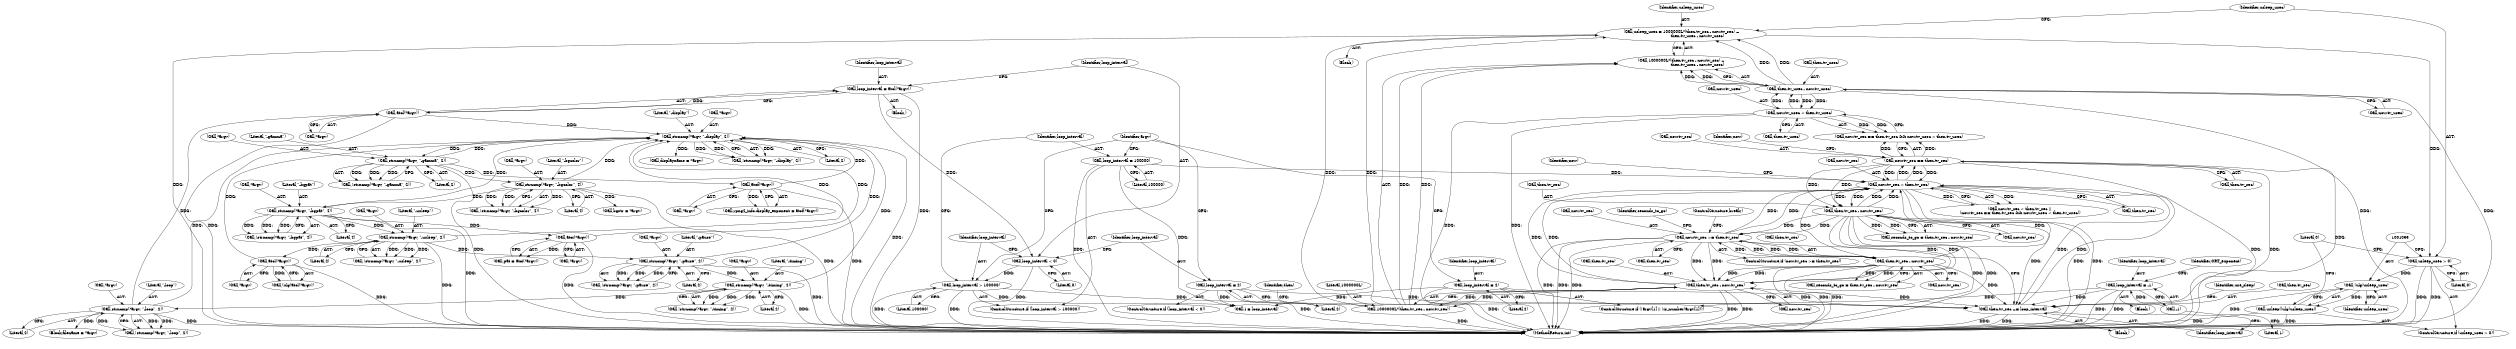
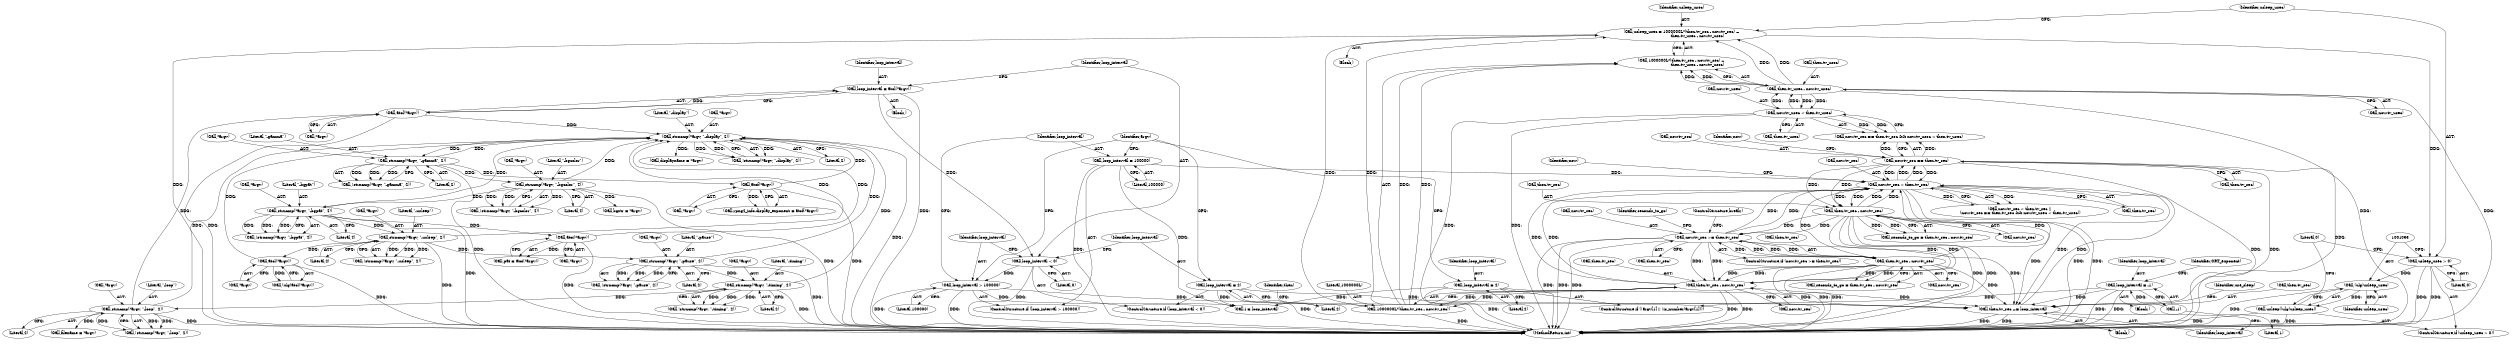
  digraph {
    n1 [label="(Call,usleep_usec > 0)"]
    n2 [label="(Call,(ulg)usleep_usec)"]
    n3 [label="(MethodReturn,int)"]
    n4 [label="(ControlStructure,if (usleep_usec > 0))"]
    n5 [label="(Literal,0)"]
    n6 [label="(Call,usleep((ulg)usleep_usec))"]
    n7 [label="(Identifier,usleep_usec)"]
    n8 [label="(Call,usleep_usec = 1000000L*(then.tv_sec - now.tv_sec) +\n                          then.tv_usec - now.tv_usec)"]
    n9 [label="(Block,)"]
    n10 [label="(Call,1000000L*(then.tv_sec - now.tv_sec) +\n                          then.tv_usec - now.tv_usec)"]
    n11 [label="(Call,then.tv_usec - now.tv_usec)"]
    n12 [label="(Call,1000000L*(then.tv_sec - now.tv_sec))"]
    n13 [label="(Call,then.tv_sec - now.tv_sec)"]
    n14 [label="(Call,now.tv_sec < then.tv_sec)"]
    n15 [label="(Call,then.tv_sec += loop_interval)"]
    n16 [label="(Call,now.tv_sec)"]
    n17 [label="(Call,then.tv_sec - now.tv_sec)"]
    n18 [label="(Call,now.tv_sec == then.tv_sec)"]
    n19 [label="(Call,now.tv_sec < then.tv_sec ||\n (now.tv_sec == then.tv_sec && now.tv_usec < then.tv_usec))"]
    n20 [label="(Call,then.tv_sec)"]
    n21 [label="(Block,)"]
    n22 [label="(Identifier,loop_interval)"]
    n23 [label="(Call,then.tv_sec - now.tv_sec)"]
    n24 [label="(Call,now.tv_sec >= then.tv_sec)"]
    n25 [label="(Call,seconds_to_go = then.tv_sec - now.tv_sec)"]
    n26 [label="(Call,now.tv_sec)"]
    n27 [label="(ControlStructure,if (now.tv_sec >= then.tv_sec))"]
    n28 [label="(Call,then.tv_sec)"]
    n29 [label="(Call,now.tv_sec)"]
    n30 [label="(Call,seconds_to_go = then.tv_sec - now.tv_sec)"]
    n31 [label="(Call,then.tv_sec)"]
    n32 [label="(Call,now.tv_sec == then.tv_sec && now.tv_usec < then.tv_usec)"]
    n33 [label="(Call,now.tv_usec < then.tv_usec)"]
    n34 [label="(Call,loop_interval = 2)"]
    n35 [label="(Literal,2)"]
    n36 [label="(Call,i = loop_interval)"]
    n37 [label="(ControlStructure,if (loop_interval < 0))"]
    n38 [label="(Call,loop_interval = 100000)"]
    n39 [label="(Literal,100000)"]
    n40 [label="(ControlStructure,if (loop_interval > 100000))"]
    n41 [label="(Call,loop_interval = 2)"]
    n42 [label="(Literal,2)"]
    n43 [label="(ControlStructure,if (!argv[1] || !is_number(argv[1])))"]
    n44 [label="(Call,loop_interval > 100000)"]
    n45 [label="(Literal,100000)"]
    n46 [label="(Call,loop_interval < 0)"]
    n47 [label="(Literal,0)"]
    n48 [label="(Call,loop_interval = atol(*argv))"]
    n49 [label="(Call,atol(*argv))"]
    n50 [label="(Block,)"]
    n51 [label="(Call,strncmp(*argv, \"-display\", 2))"]
    n52 [label="(Call,*argv)"]
    n53 [label="(Call,strncmp(*argv, \"-gamma\", 2))"]
    n54 [label="(Call,displayname = *argv)"]
    n55 [label="(Call,!strncmp(*argv, \"-display\", 2))"]
    n56 [label="(Literal,2)"]
    n57 [label="(Call,strncmp(*argv, \"-loop\", 2))"]
    n58 [label="(Call,!strncmp(*argv, \"-loop\", 2))"]
    n59 [label="(Literal,2)"]
-   n60 [label="(Block,filename = *argv)"]
+   n60 [label="(Call,filename = *argv)"]
    n61 [label="(Call,strncmp(*argv, \"-timing\", 2))"]
    n62 [label="(Literal,2)"]
    n63 [label="(Call,!strncmp(*argv, \"-timing\", 2))"]
    n64 [label="(Call,strncmp(*argv, \"-pause\", 2))"]
    n65 [label="(Call,!strncmp(*argv, \"-pause\", 2))"]
    n66 [label="(Literal,2)"]
    n67 [label="(Call,strncmp(*argv, \"-usleep\", 2))"]
    n68 [label="(Call,atol(*argv))"]
    n69 [label="(Call,!strncmp(*argv, \"-usleep\", 2))"]
    n70 [label="(Literal,2)"]
    n71 [label="(Call,(ulg)atol(*argv))"]
    n72 [label="(Call,*argv)"]
    n73 [label="(Call,strncmp(*argv, \"-bgpat\", 4))"]
    n74 [label="(Call,atoi(*argv))"]
    n75 [label="(Call,!strncmp(*argv, \"-bgpat\", 4))"]
    n76 [label="(Literal,4)"]
    n77 [label="(Call,*argv)"]
    n78 [label="(Call,pat = atoi(*argv))"]
    n79 [label="(Call,strncmp(*argv, \"-bgcolor\", 4))"]
    n80 [label="(Literal,4)"]
    n81 [label="(Call,bgstr = *argv)"]
    n82 [label="(Call,!strncmp(*argv, \"-bgcolor\", 4))"]
    n83 [label="(Call,atof(*argv))"]
    n84 [label="(Call,!strncmp(*argv, \"-gamma\", 2))"]
    n85 [label="(Literal,2)"]
    n86 [label="(Call,rpng2_info.display_exponent = atof(*argv))"]
    n87 [label="(Call,*argv)"]
    n88 [label="(Call,loop_interval = -1)"]
    n89 [label="(Call,-1)"]
    n90 [label="(Block,)"]
    n91 [label="(Literal,1)"]
    n92 [label="(Call,now.tv_usec)"]
    n93 [label="(Call,then.tv_usec)"]
    n94 [label="(Call,now.tv_sec)"]
    n95 [label="(Call,*argv)"]
    n96 [label="(Literal,0)"]
    n97 [label="(Call,now.tv_sec)"]
    n98 [label="(Literal,\"-gamma\")"]
    n99 [label="(Identifier,CRT_exponent)"]
    n100 [label="(Identifier,usleep_usec)"]
    n101 [label="(Call,then.tv_sec)"]
    n102 [label="(Call,now.tv_usec)"]
    n103 [label="(Call,*argv)"]
    n104 [label="(Call,*argv)"]
    n105 [label="(Call,*argv)"]
    n106 [label="(Call,now.tv_sec)"]
    n107 [label="(Literal,\"-display\")"]
    n108 [label="(Literal,\"-timing\")"]
    n109 [label="(Literal,\"-usleep\")"]
    n110 [label="(Identifier,use_sleep)"]
    n111 [label="(Identifier,loop_interval)"]
    n112 [label="(Call,*argv)"]
    n113 [label="(Call,*argv)"]
    n114 [label="(Identifier,loop_interval)"]
    n115 [label="(Call,then.tv_sec)"]
    n116 [label="(Identifier,loop_interval)"]
    n117 [label="(Identifier,now)"]
    n118 [label="(Identifier,loop_interval)"]
    n119 [label="(Literal,1000000L)"]
    n120 [label="(Call,*argv)"]
    n121 [label="(Identifier,seconds_to_go)"]
    n122 [label="(Literal,\"-loop\")"]
    n123 [label="(Identifier,then)"]
    n124 [label="(Literal,\"-pause\")"]
    n125 [label="(Literal,\"-bgpat\")"]
    n126 [label="(ControlStructure,break;)"]
    n127 [label="(Identifier,loop_interval)"]
    n128 [label="(Identifier,argv)"]
    n129 [label="(Identifier,usleep_usec)"]
    n130 [label="(Identifier,loop_interval)"]
    n131 [label="(Call,then.tv_sec)"]
    n132 [label="(Literal,\"-bgcolor\")"]
    n133 [label="(Call,then.tv_sec)"]
    n134 [label="(Identifier,now)"]
    n135 [label="(Identifier,loop_interval)"]
    n136 [label="(Call,then.tv_usec)"]
    n137 [label="(Call,*argv)"]
    1001033
    n1 -> n2 [label="DDG: "]
    n1 -> n3 [label="DDG: "]
    n1 -> n3 [label="DDG: "]
    n1 -> n4 [label="AST: "]
    n1 -> n5 [label="CFG: "]
    n2 -> n3 [label="DDG: "]
    n2 -> n6 [label="AST: "]
    n2 -> n6 [label="DDG: "]
    n2 -> n7 [label="CFG: "]
    n5 -> n1 [label="AST: "]
    n6 -> n2 [label="CFG: "]
    n6 -> n3 [label="DDG: "]
    n6 -> n3 [label="DDG: "]
    n6 -> n4 [label="AST: "]
    n7 -> n2 [label="AST: "]
    n8 -> n1 [label="DDG: "]
    n8 -> n3 [label="DDG: "]
    n8 -> n9 [label="AST: "]
    n8 -> n10 [label="CFG: "]
    n10 -> n8 [label="AST: "]
    n10 -> n11 [label="CFG: "]
    n11 -> n3 [label="DDG: "]
    n11 -> n3 [label="DDG: "]
    n11 -> n8 [label="DDG: "]
    n11 -> n8 [label="DDG: "]
    n11 -> n10 [label="AST: "]
    n11 -> n10 [label="DDG: "]
    n11 -> n10 [label="DDG: "]
    n11 -> n33 [label="DDG: "]
    n11 -> n33 [label="DDG: "]
    n11 -> n92 [label="CFG: "]
    n12 -> n3 [label="DDG: "]
    n12 -> n8 [label="DDG: "]
    n12 -> n8 [label="DDG: "]
    n12 -> n10 [label="AST: "]
    n12 -> n10 [label="DDG: "]
    n12 -> n10 [label="DDG: "]
    n12 -> n13 [label="CFG: "]
    n13 -> n3 [label="DDG: "]
    n13 -> n3 [label="DDG: "]
    n13 -> n12 [label="AST: "]
    n13 -> n12 [label="DDG: "]
    n13 -> n12 [label="DDG: "]
    n13 -> n14 [label="DDG: "]
    n13 -> n14 [label="DDG: "]
    n13 -> n15 [label="DDG: "]
    n13 -> n16 [label="CFG: "]
    n14 -> n3 [label="DDG: "]
    n14 -> n3 [label="DDG: "]
    n14 -> n15 [label="DDG: "]
    n14 -> n17 [label="DDG: "]
    n14 -> n17 [label="DDG: "]
    n14 -> n18 [label="DDG: "]
    n14 -> n18 [label="DDG: "]
    n14 -> n19 [label="AST: "]
    n14 -> n19 [label="DDG: "]
    n14 -> n19 [label="DDG: "]
    n14 -> n20 [label="CFG: "]
    n15 -> n3 [label="DDG: "]
    n15 -> n3 [label="DDG: "]
    n15 -> n14 [label="DDG: "]
    n15 -> n21 [label="AST: "]
    n15 -> n22 [label="CFG: "]
    n16 -> n13 [label="AST: "]
    n17 -> n3 [label="DDG: "]
    n17 -> n3 [label="DDG: "]
    n17 -> n13 [label="DDG: "]
    n17 -> n13 [label="DDG: "]
    n17 -> n14 [label="DDG: "]
    n17 -> n14 [label="DDG: "]
    n17 -> n15 [label="DDG: "]
    n17 -> n24 [label="DDG: "]
    n17 -> n24 [label="DDG: "]
    n17 -> n29 [label="CFG: "]
    n17 -> n30 [label="AST: "]
    n17 -> n30 [label="DDG: "]
    n17 -> n30 [label="DDG: "]
    n18 -> n3 [label="DDG: "]
    n18 -> n3 [label="DDG: "]
    n18 -> n14 [label="DDG: "]
    n18 -> n14 [label="DDG: "]
    n18 -> n15 [label="DDG: "]
    n18 -> n17 [label="DDG: "]
    n18 -> n17 [label="DDG: "]
    n18 -> n31 [label="CFG: "]
    n18 -> n32 [label="AST: "]
    n18 -> n32 [label="DDG: "]
    n18 -> n32 [label="DDG: "]
    n19 -> n14 [label="CFG: "]
    n20 -> n14 [label="AST: "]
    n22 -> n15 [label="AST: "]
    n23 -> n3 [label="DDG: "]
    n23 -> n3 [label="DDG: "]
    n23 -> n13 [label="DDG: "]
    n23 -> n13 [label="DDG: "]
    n23 -> n14 [label="DDG: "]
    n23 -> n14 [label="DDG: "]
    n23 -> n15 [label="DDG: "]
    n23 -> n24 [label="DDG: "]
    n23 -> n24 [label="DDG: "]
    n23 -> n25 [label="AST: "]
    n23 -> n25 [label="DDG: "]
    n23 -> n25 [label="DDG: "]
    n23 -> n26 [label="CFG: "]
    n24 -> n3 [label="DDG: "]
    n24 -> n3 [label="DDG: "]
    n24 -> n3 [label="DDG: "]
    n24 -> n13 [label="DDG: "]
    n24 -> n13 [label="DDG: "]
    n24 -> n14 [label="DDG: "]
    n24 -> n14 [label="DDG: "]
-   n24 -> n15 [label="CFG: "]
+   n24 -> n15 [label="DDG: "]
    n24 -> n23 [label="DDG: "]
    n24 -> n23 [label="DDG: "]
    n24 -> n27 [label="AST: "]
    n24 -> n28 [label="CFG: "]
    n25 -> n23 [label="CFG: "]
    n26 -> n23 [label="AST: "]
    n28 -> n24 [label="AST: "]
    n29 -> n17 [label="AST: "]
    n30 -> n17 [label="CFG: "]
    n31 -> n18 [label="AST: "]
    n32 -> n18 [label="CFG: "]
    n32 -> n33 [label="CFG: "]
    n33 -> n3 [label="DDG: "]
    n33 -> n3 [label="DDG: "]
    n33 -> n11 [label="DDG: "]
    n33 -> n11 [label="DDG: "]
    n33 -> n32 [label="AST: "]
    n33 -> n32 [label="DDG: "]
    n33 -> n32 [label="DDG: "]
    n33 -> n93 [label="CFG: "]
    n34 -> n3 [label="DDG: "]
    n34 -> n15 [label="DDG: "]
    n34 -> n35 [label="CFG: "]
    n34 -> n36 [label="DDG: "]
    n34 -> n37 [label="AST: "]
    n35 -> n34 [label="AST: "]
    n38 -> n3 [label="DDG: "]
    n38 -> n14 [label="DDG: "]
    n38 -> n36 [label="DDG: "]
    n38 -> n39 [label="CFG: "]
    n38 -> n40 [label="AST: "]
    n39 -> n38 [label="AST: "]
    n41 -> n3 [label="DDG: "]
    n41 -> n15 [label="DDG: "]
    n41 -> n36 [label="DDG: "]
    n41 -> n42 [label="CFG: "]
    n41 -> n43 [label="AST: "]
    n42 -> n41 [label="AST: "]
    n44 -> n3 [label="DDG: "]
    n44 -> n3 [label="DDG: "]
    n44 -> n15 [label="DDG: "]
    n44 -> n36 [label="DDG: "]
    n44 -> n40 [label="AST: "]
    n44 -> n45 [label="CFG: "]
    n45 -> n44 [label="AST: "]
    n46 -> n3 [label="DDG: "]
+   n46 -> n37 [label="AST: "]
    n46 -> n44 [label="DDG: "]
    n46 -> n47 [label="CFG: "]
    n47 -> n46 [label="AST: "]
    n48 -> n3 [label="DDG: "]
    n48 -> n46 [label="DDG: "]
    n48 -> n49 [label="CFG: "]
    n48 -> n50 [label="AST: "]
    n49 -> n3 [label="DDG: "]
    n49 -> n48 [label="AST: "]
    n49 -> n48 [label="DDG: "]
    n49 -> n51 [label="DDG: "]
    n49 -> n52 [label="CFG: "]
    n51 -> n3 [label="DDG: "]
    n51 -> n53 [label="DDG: "]
    n51 -> n54 [label="DDG: "]
    n51 -> n55 [label="AST: "]
    n51 -> n55 [label="DDG: "]
    n51 -> n55 [label="DDG: "]
    n51 -> n55 [label="DDG: "]
    n51 -> n56 [label="CFG: "]
    n52 -> n49 [label="AST: "]
    n53 -> n3 [label="DDG: "]
    n53 -> n51 [label="DDG: "]
    n53 -> n79 [label="DDG: "]
    n53 -> n83 [label="DDG: "]
    n53 -> n84 [label="AST: "]
    n53 -> n84 [label="DDG: "]
    n53 -> n84 [label="DDG: "]
    n53 -> n84 [label="DDG: "]
    n53 -> n85 [label="CFG: "]
    n55 -> n51 [label="CFG: "]
    n56 -> n51 [label="AST: "]
    n57 -> n3 [label="DDG: "]
    n57 -> n49 [label="DDG: "]
    n57 -> n51 [label="DDG: "]
    n57 -> n58 [label="AST: "]
    n57 -> n58 [label="DDG: "]
    n57 -> n58 [label="DDG: "]
    n57 -> n58 [label="DDG: "]
    n57 -> n59 [label="CFG: "]
    n57 -> n60 [label="DDG: "]
    n58 -> n57 [label="CFG: "]
    n59 -> n57 [label="AST: "]
    n61 -> n3 [label="DDG: "]
    n61 -> n51 [label="DDG: "]
    n61 -> n57 [label="DDG: "]
    n61 -> n62 [label="CFG: "]
    n61 -> n63 [label="AST: "]
    n61 -> n63 [label="DDG: "]
    n61 -> n63 [label="DDG: "]
    n61 -> n63 [label="DDG: "]
    n62 -> n61 [label="AST: "]
    n63 -> n61 [label="CFG: "]
    n64 -> n3 [label="DDG: "]
    n64 -> n51 [label="DDG: "]
    n64 -> n61 [label="DDG: "]
    n64 -> n65 [label="AST: "]
    n64 -> n65 [label="DDG: "]
    n64 -> n65 [label="DDG: "]
    n64 -> n65 [label="DDG: "]
    n64 -> n66 [label="CFG: "]
    n65 -> n64 [label="CFG: "]
    n66 -> n64 [label="AST: "]
    n67 -> n3 [label="DDG: "]
    n67 -> n51 [label="DDG: "]
    n67 -> n64 [label="DDG: "]
    n67 -> n68 [label="DDG: "]
    n67 -> n69 [label="AST: "]
    n67 -> n69 [label="DDG: "]
    n67 -> n69 [label="DDG: "]
    n67 -> n69 [label="DDG: "]
    n67 -> n70 [label="CFG: "]
    n68 -> n3 [label="DDG: "]
    n68 -> n51 [label="DDG: "]
    n68 -> n71 [label="AST: "]
    n68 -> n71 [label="DDG: "]
    n68 -> n72 [label="CFG: "]
    n69 -> n67 [label="CFG: "]
    n70 -> n67 [label="AST: "]
    n71 -> n68 [label="CFG: "]
    n72 -> n68 [label="AST: "]
    n73 -> n3 [label="DDG: "]
    n73 -> n51 [label="DDG: "]
    n73 -> n67 [label="DDG: "]
    n73 -> n74 [label="DDG: "]
    n73 -> n75 [label="AST: "]
    n73 -> n75 [label="DDG: "]
    n73 -> n75 [label="DDG: "]
    n73 -> n75 [label="DDG: "]
    n73 -> n76 [label="CFG: "]
    n74 -> n3 [label="DDG: "]
    n74 -> n51 [label="DDG: "]
    n74 -> n77 [label="CFG: "]
    n74 -> n78 [label="AST: "]
    n74 -> n78 [label="DDG: "]
    n75 -> n73 [label="CFG: "]
    n76 -> n73 [label="AST: "]
    n77 -> n74 [label="AST: "]
    n78 -> n74 [label="CFG: "]
    n79 -> n3 [label="DDG: "]
    n79 -> n51 [label="DDG: "]
    n79 -> n73 [label="DDG: "]
    n79 -> n80 [label="CFG: "]
    n79 -> n81 [label="DDG: "]
    n79 -> n82 [label="AST: "]
    n79 -> n82 [label="DDG: "]
    n79 -> n82 [label="DDG: "]
    n79 -> n82 [label="DDG: "]
    n80 -> n79 [label="AST: "]
    n82 -> n79 [label="CFG: "]
    n83 -> n3 [label="DDG: "]
    n83 -> n51 [label="DDG: "]
    n83 -> n86 [label="AST: "]
    n83 -> n86 [label="DDG: "]
    n83 -> n87 [label="CFG: "]
    n84 -> n53 [label="CFG: "]
    n85 -> n53 [label="AST: "]
    n86 -> n83 [label="CFG: "]
    n87 -> n83 [label="AST: "]
    n88 -> n3 [label="DDG: "]
    n88 -> n3 [label="DDG: "]
    n88 -> n15 [label="DDG: "]
    n88 -> n43 [label="DDG: "]
    n88 -> n89 [label="CFG: "]
    n88 -> n90 [label="AST: "]
    n89 -> n88 [label="AST: "]
    n89 -> n88 [label="DDG: "]
    n89 -> n91 [label="CFG: "]
    n92 -> n11 [label="AST: "]
    n93 -> n33 [label="AST: "]
    n94 -> n24 [label="AST: "]
    n95 -> n79 [label="AST: "]
    n96 -> n1 [label="CFG: "]
    n96 -> n6 [label="CFG: "]
    n97 -> n14 [label="AST: "]
    n98 -> n53 [label="AST: "]
    n99 -> n88 [label="CFG: "]
    n100 -> n8 [label="AST: "]
    n101 -> n23 [label="AST: "]
    n102 -> n33 [label="AST: "]
    n103 -> n53 [label="AST: "]
    n104 -> n61 [label="AST: "]
    n105 -> n67 [label="AST: "]
    n106 -> n18 [label="AST: "]
    n107 -> n51 [label="AST: "]
    n108 -> n61 [label="AST: "]
    n109 -> n67 [label="AST: "]
    n110 -> n15 [label="CFG: "]
    n111 -> n48 [label="AST: "]
    n112 -> n64 [label="AST: "]
    n113 -> n51 [label="AST: "]
    n114 -> n38 [label="AST: "]
    n114 -> n44 [label="CFG: "]
    n115 -> n15 [label="AST: "]
    n116 -> n88 [label="AST: "]
    n117 -> n14 [label="CFG: "]
    n118 -> n34 [label="AST: "]
    n118 -> n46 [label="CFG: "]
    n119 -> n12 [label="AST: "]
    n120 -> n73 [label="AST: "]
    n121 -> n24 [label="CFG: "]
    n122 -> n57 [label="AST: "]
    n123 -> n12 [label="CFG: "]
    n124 -> n64 [label="AST: "]
    n125 -> n73 [label="AST: "]
    n126 -> n24 [label="CFG: "]
    n127 -> n44 [label="AST: "]
    n127 -> n46 [label="CFG: "]
    n128 -> n34 [label="CFG: "]
    n128 -> n38 [label="CFG: "]
    n128 -> n41 [label="CFG: "]
    n128 -> n44 [label="CFG: "]
    n129 -> n1 [label="AST: "]
    n129 -> n8 [label="CFG: "]
    n130 -> n46 [label="AST: "]
    n130 -> n48 [label="CFG: "]
    n131 -> n13 [label="AST: "]
    n132 -> n79 [label="AST: "]
    n133 -> n17 [label="AST: "]
    n134 -> n18 [label="CFG: "]
    n135 -> n41 [label="AST: "]
    n136 -> n11 [label="AST: "]
    n137 -> n57 [label="AST: "]
    1001033 -> n1 [label="CFG: "]
    1001033 -> n2 [label="AST: "]
  }
